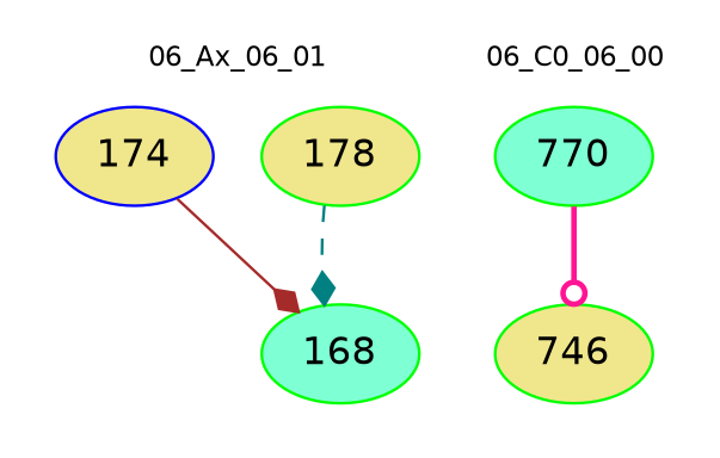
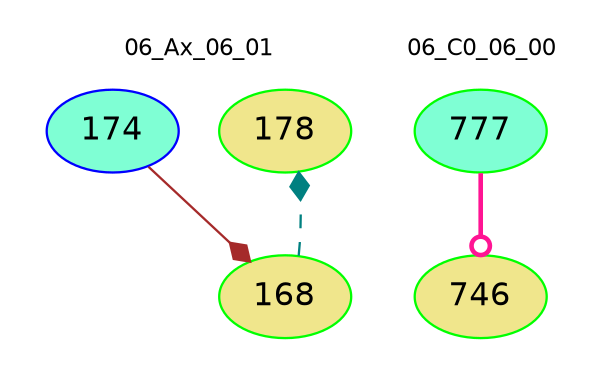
  digraph {
    fontname="DejaVu Sans"
    node [color=green fillcolor=aquamarine fontname="DejaVu Sans" style=filled]
    edge [arrowhead=diamond fontname="DejaVu Sans"]
    n1 [fillcolor=khaki label=178]
-   n2 [label=168]
-   n3 [color=blue fillcolor=khaki label=174]
-   n4 [label=770]
+   n2 [fillcolor=khaki label=168]
+   n3 [color=blue label=174]
+   n4 [label=777]
    n5 [fillcolor=khaki label=746]
    subgraph cluster_1 {
      color=white
      fontsize=10
      label="06_Ax_06_01"
      n1
      n2
      n3
    }
    subgraph cluster_2 {
      color=white
      fontsize=10
      label="06_C0_06_00"
      n4
      n5
    }
-   n1 -> n2 [color=teal style=dashed]
+   n2 -> n1 [color=teal style=dashed]
    n3 -> n2 [color=brown style=solid]
    n4 -> n5 [arrowhead=odot color=deeppink style=bold]
  }
